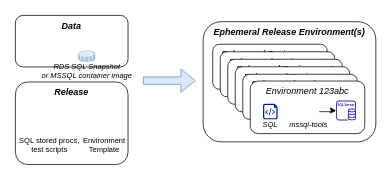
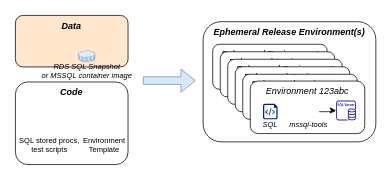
  <mxCell id="0" />
  <mxCell id="1" parent="0" />
- <mxCell id="2" value="&lt;i style=&quot;font-size: 12px;&quot;&gt;Release&lt;/i&gt;" style="rounded=1;whiteSpace=wrap;html=1;fontSize=12;labelPosition=center;verticalLabelPosition=middle;align=center;verticalAlign=top;fontStyle=1" vertex="1" parent="1"><mxGeometry x="20" y="108.64" width="150" height="110" as="geometry" /></mxCell>
- <mxCell id="3" value="&lt;i style=&quot;font-size: 12px;&quot;&gt;Data&lt;/i&gt;" style="rounded=1;whiteSpace=wrap;html=1;fontSize=12;labelPosition=center;verticalLabelPosition=middle;align=center;verticalAlign=top;fontStyle=1" vertex="1" parent="1"><mxGeometry x="20" y="20" width="150" height="68.64" as="geometry" /></mxCell>
+ <mxCell id="2" value="&lt;i style=&quot;font-size: 12px;&quot;&gt;Code&lt;/i&gt;" style="rounded=1;whiteSpace=wrap;html=1;fontSize=12;labelPosition=center;verticalLabelPosition=middle;align=center;verticalAlign=top;fontStyle=1" vertex="1" parent="1"><mxGeometry x="20" y="108.64" width="150" height="110" as="geometry" /></mxCell>
+ <mxCell id="3" value="&lt;i style=&quot;font-size: 12px;&quot;&gt;Data&lt;/i&gt;" style="rounded=1;whiteSpace=wrap;html=1;fontSize=12;labelPosition=center;verticalLabelPosition=middle;align=center;verticalAlign=top;fontStyle=1;fillColor=#ffe6cc;" vertex="1" parent="1"><mxGeometry x="20" y="20" width="150" height="68.64" as="geometry" /></mxCell>
  <mxCell id="4" value="&lt;i&gt;Ephemeral Release Environment(s)&lt;/i&gt;" style="rounded=1;whiteSpace=wrap;html=1;verticalAlign=top;fontStyle=1;" vertex="1" parent="1"><mxGeometry x="270" y="28.4" width="230" height="160" as="geometry" /></mxCell>
  <mxCell id="5" value="&lt;span&gt;Ephemeral Environment&lt;/span&gt;" style="rounded=1;whiteSpace=wrap;html=1;verticalAlign=top;fontStyle=2;" vertex="1" parent="1"><mxGeometry x="282.78" y="58.4" width="152.45" height="60" as="geometry" /></mxCell>
  <mxCell id="6" value="" style="sketch=0;outlineConnect=0;fontColor=#232F3E;gradientColor=none;fillColor=#2E27AD;strokeColor=none;dashed=0;verticalLabelPosition=bottom;verticalAlign=top;align=center;html=1;fontSize=10;fontStyle=0;aspect=fixed;pointerEvents=1;shape=mxgraph.aws4.rds_sql_server_instance;" vertex="1" parent="1"><mxGeometry x="398.07" y="85.74" width="27.16" height="27.16" as="geometry" /></mxCell>
  <mxCell id="7" style="edgeStyle=orthogonalEdgeStyle;rounded=0;orthogonalLoop=1;jettySize=auto;html=1;startArrow=none;exitX=1;exitY=0.5;exitDx=0;exitDy=0;" edge="1" parent="1" target="6" source="8"><mxGeometry relative="1" as="geometry"><mxPoint x="367.78" y="108.672" as="sourcePoint" /></mxGeometry></mxCell>
  <mxCell id="8" value="" style="shape=image;html=1;verticalAlign=top;verticalLabelPosition=bottom;labelBackgroundColor=#ffffff;imageAspect=0;aspect=fixed;image=https://cdn1.iconfinder.com/data/icons/unicons-line-vol-3/24/docker-128.png;spacingTop=-7;fontSize=10;" vertex="1" parent="1"><mxGeometry x="345.23" y="83.53" width="29.37" height="29.37" as="geometry" /></mxCell>
  <mxCell id="9" style="edgeStyle=orthogonalEdgeStyle;rounded=0;orthogonalLoop=1;jettySize=auto;html=1;" edge="1" parent="1" source="10" target="8"><mxGeometry relative="1" as="geometry" /></mxCell>
  <mxCell id="10" value="" style="sketch=0;aspect=fixed;pointerEvents=1;shadow=0;dashed=0;html=1;strokeColor=none;labelPosition=center;verticalLabelPosition=bottom;verticalAlign=top;align=center;fillColor=#00188D;shape=mxgraph.azure.script_file;spacingTop=2;fontSize=10;" vertex="1" parent="1"><mxGeometry x="299.78" y="87.78" width="19.38" height="20.62" as="geometry" /></mxCell>
  <mxCell id="11" value="&lt;span&gt;Ephemeral Environment&lt;/span&gt;" style="rounded=1;whiteSpace=wrap;html=1;verticalAlign=top;fontStyle=2;" vertex="1" parent="1"><mxGeometry x="292.78" y="68.4" width="152.45" height="60" as="geometry" /></mxCell>
  <mxCell id="12" value="" style="sketch=0;outlineConnect=0;fontColor=#232F3E;gradientColor=none;fillColor=#2E27AD;strokeColor=none;dashed=0;verticalLabelPosition=bottom;verticalAlign=top;align=center;html=1;fontSize=10;fontStyle=0;aspect=fixed;pointerEvents=1;shape=mxgraph.aws4.rds_sql_server_instance;" vertex="1" parent="1"><mxGeometry x="408.07" y="95.74" width="27.16" height="27.16" as="geometry" /></mxCell>
  <mxCell id="13" style="edgeStyle=orthogonalEdgeStyle;rounded=0;orthogonalLoop=1;jettySize=auto;html=1;startArrow=none;exitX=1;exitY=0.5;exitDx=0;exitDy=0;" edge="1" parent="1" source="14" target="12"><mxGeometry relative="1" as="geometry"><mxPoint x="377.78" y="118.672" as="sourcePoint" /></mxGeometry></mxCell>
  <mxCell id="14" value="" style="shape=image;html=1;verticalAlign=top;verticalLabelPosition=bottom;labelBackgroundColor=#ffffff;imageAspect=0;aspect=fixed;image=https://cdn1.iconfinder.com/data/icons/unicons-line-vol-3/24/docker-128.png;spacingTop=-7;fontSize=10;" vertex="1" parent="1"><mxGeometry x="355.23" y="93.53" width="29.37" height="29.37" as="geometry" /></mxCell>
  <mxCell id="15" style="edgeStyle=orthogonalEdgeStyle;rounded=0;orthogonalLoop=1;jettySize=auto;html=1;" edge="1" parent="1" source="16" target="14"><mxGeometry relative="1" as="geometry" /></mxCell>
  <mxCell id="16" value="" style="sketch=0;aspect=fixed;pointerEvents=1;shadow=0;dashed=0;html=1;strokeColor=none;labelPosition=center;verticalLabelPosition=bottom;verticalAlign=top;align=center;fillColor=#00188D;shape=mxgraph.azure.script_file;spacingTop=2;fontSize=10;" vertex="1" parent="1"><mxGeometry x="309.78" y="97.78" width="19.38" height="20.62" as="geometry" /></mxCell>
  <mxCell id="17" value="&lt;span&gt;Ephemeral Environment&lt;/span&gt;" style="rounded=1;whiteSpace=wrap;html=1;verticalAlign=top;fontStyle=2;" vertex="1" parent="1"><mxGeometry x="302.78" y="78.4" width="152.45" height="60" as="geometry" /></mxCell>
  <mxCell id="18" value="" style="sketch=0;outlineConnect=0;fontColor=#232F3E;gradientColor=none;fillColor=#2E27AD;strokeColor=none;dashed=0;verticalLabelPosition=bottom;verticalAlign=top;align=center;html=1;fontSize=10;fontStyle=0;aspect=fixed;pointerEvents=1;shape=mxgraph.aws4.rds_sql_server_instance;" vertex="1" parent="1"><mxGeometry x="418.07" y="105.74" width="27.16" height="27.16" as="geometry" /></mxCell>
  <mxCell id="19" style="edgeStyle=orthogonalEdgeStyle;rounded=0;orthogonalLoop=1;jettySize=auto;html=1;startArrow=none;exitX=1;exitY=0.5;exitDx=0;exitDy=0;" edge="1" parent="1" source="20" target="18"><mxGeometry relative="1" as="geometry"><mxPoint x="387.78" y="128.672" as="sourcePoint" /></mxGeometry></mxCell>
  <mxCell id="20" value="" style="shape=image;html=1;verticalAlign=top;verticalLabelPosition=bottom;labelBackgroundColor=#ffffff;imageAspect=0;aspect=fixed;image=https://cdn1.iconfinder.com/data/icons/unicons-line-vol-3/24/docker-128.png;spacingTop=-7;fontSize=10;" vertex="1" parent="1"><mxGeometry x="365.23" y="103.53" width="29.37" height="29.37" as="geometry" /></mxCell>
  <mxCell id="21" style="edgeStyle=orthogonalEdgeStyle;rounded=0;orthogonalLoop=1;jettySize=auto;html=1;" edge="1" parent="1" source="22" target="20"><mxGeometry relative="1" as="geometry" /></mxCell>
  <mxCell id="22" value="" style="sketch=0;aspect=fixed;pointerEvents=1;shadow=0;dashed=0;html=1;strokeColor=none;labelPosition=center;verticalLabelPosition=bottom;verticalAlign=top;align=center;fillColor=#00188D;shape=mxgraph.azure.script_file;spacingTop=2;fontSize=10;" vertex="1" parent="1"><mxGeometry x="319.78" y="107.78" width="19.38" height="20.62" as="geometry" /></mxCell>
  <mxCell id="23" value="&lt;span&gt;Ephemeral Environment&lt;/span&gt;" style="rounded=1;whiteSpace=wrap;html=1;verticalAlign=top;fontStyle=2;" vertex="1" parent="1"><mxGeometry x="312.78" y="88.4" width="152.45" height="60" as="geometry" /></mxCell>
  <mxCell id="24" value="" style="sketch=0;outlineConnect=0;fontColor=#232F3E;gradientColor=none;fillColor=#2E27AD;strokeColor=none;dashed=0;verticalLabelPosition=bottom;verticalAlign=top;align=center;html=1;fontSize=10;fontStyle=0;aspect=fixed;pointerEvents=1;shape=mxgraph.aws4.rds_sql_server_instance;" vertex="1" parent="1"><mxGeometry x="428.07" y="115.74" width="27.16" height="27.16" as="geometry" /></mxCell>
  <mxCell id="25" style="edgeStyle=orthogonalEdgeStyle;rounded=0;orthogonalLoop=1;jettySize=auto;html=1;startArrow=none;exitX=1;exitY=0.5;exitDx=0;exitDy=0;" edge="1" parent="1" source="26" target="24"><mxGeometry relative="1" as="geometry"><mxPoint x="397.78" y="138.672" as="sourcePoint" /></mxGeometry></mxCell>
  <mxCell id="26" value="" style="shape=image;html=1;verticalAlign=top;verticalLabelPosition=bottom;labelBackgroundColor=#ffffff;imageAspect=0;aspect=fixed;image=https://cdn1.iconfinder.com/data/icons/unicons-line-vol-3/24/docker-128.png;spacingTop=-7;fontSize=10;" vertex="1" parent="1"><mxGeometry x="375.23" y="113.53" width="29.37" height="29.37" as="geometry" /></mxCell>
  <mxCell id="27" style="edgeStyle=orthogonalEdgeStyle;rounded=0;orthogonalLoop=1;jettySize=auto;html=1;" edge="1" parent="1" source="28" target="26"><mxGeometry relative="1" as="geometry" /></mxCell>
  <mxCell id="28" value="" style="sketch=0;aspect=fixed;pointerEvents=1;shadow=0;dashed=0;html=1;strokeColor=none;labelPosition=center;verticalLabelPosition=bottom;verticalAlign=top;align=center;fillColor=#00188D;shape=mxgraph.azure.script_file;spacingTop=2;fontSize=10;" vertex="1" parent="1"><mxGeometry x="329.78" y="117.78" width="19.38" height="20.62" as="geometry" /></mxCell>
  <mxCell id="29" value="&lt;span&gt;Ephemeral Environment&lt;/span&gt;" style="rounded=1;whiteSpace=wrap;html=1;verticalAlign=top;fontStyle=2;" vertex="1" parent="1"><mxGeometry x="322.78" y="98.4" width="152.45" height="60" as="geometry" /></mxCell>
  <mxCell id="30" value="" style="sketch=0;outlineConnect=0;fontColor=#232F3E;gradientColor=none;fillColor=#2E27AD;strokeColor=none;dashed=0;verticalLabelPosition=bottom;verticalAlign=top;align=center;html=1;fontSize=10;fontStyle=0;aspect=fixed;pointerEvents=1;shape=mxgraph.aws4.rds_sql_server_instance;" vertex="1" parent="1"><mxGeometry x="438.07" y="125.74" width="27.16" height="27.16" as="geometry" /></mxCell>
  <mxCell id="31" style="edgeStyle=orthogonalEdgeStyle;rounded=0;orthogonalLoop=1;jettySize=auto;html=1;startArrow=none;exitX=1;exitY=0.5;exitDx=0;exitDy=0;" edge="1" parent="1" source="32" target="30"><mxGeometry relative="1" as="geometry"><mxPoint x="407.78" y="148.672" as="sourcePoint" /></mxGeometry></mxCell>
  <mxCell id="32" value="" style="shape=image;html=1;verticalAlign=top;verticalLabelPosition=bottom;labelBackgroundColor=#ffffff;imageAspect=0;aspect=fixed;image=https://cdn1.iconfinder.com/data/icons/unicons-line-vol-3/24/docker-128.png;spacingTop=-7;fontSize=10;" vertex="1" parent="1"><mxGeometry x="385.23" y="123.53" width="29.37" height="29.37" as="geometry" /></mxCell>
  <mxCell id="33" style="edgeStyle=orthogonalEdgeStyle;rounded=0;orthogonalLoop=1;jettySize=auto;html=1;" edge="1" parent="1" source="34" target="32"><mxGeometry relative="1" as="geometry" /></mxCell>
  <mxCell id="34" value="" style="sketch=0;aspect=fixed;pointerEvents=1;shadow=0;dashed=0;html=1;strokeColor=none;labelPosition=center;verticalLabelPosition=bottom;verticalAlign=top;align=center;fillColor=#00188D;shape=mxgraph.azure.script_file;spacingTop=2;fontSize=10;" vertex="1" parent="1"><mxGeometry x="339.78" y="127.78" width="19.38" height="20.62" as="geometry" /></mxCell>
  <mxCell id="35" value="&lt;span&gt;Environment 123abc&lt;/span&gt;" style="rounded=1;whiteSpace=wrap;html=1;verticalAlign=top;fontStyle=2;" vertex="1" parent="1"><mxGeometry x="332.78" y="107.4" width="152.45" height="70" as="geometry" /></mxCell>
  <mxCell id="36" value="" style="sketch=0;outlineConnect=0;fontColor=#232F3E;gradientColor=none;fillColor=#2E27AD;strokeColor=none;dashed=0;verticalLabelPosition=bottom;verticalAlign=top;align=center;html=1;fontSize=10;fontStyle=0;aspect=fixed;pointerEvents=1;shape=mxgraph.aws4.rds_sql_server_instance;" vertex="1" parent="1"><mxGeometry x="447.07" y="133.4" width="26.5" height="26.5" as="geometry" /></mxCell>
  <mxCell id="37" style="edgeStyle=orthogonalEdgeStyle;rounded=0;orthogonalLoop=1;jettySize=auto;html=1;startArrow=none;exitX=1;exitY=0.5;exitDx=0;exitDy=0;" edge="1" parent="1" source="38" target="36"><mxGeometry relative="1" as="geometry"><mxPoint x="417.78" y="158.672" as="sourcePoint" /></mxGeometry></mxCell>
  <mxCell id="38" value="mssql-tools" style="shape=image;html=1;verticalAlign=top;verticalLabelPosition=bottom;labelBackgroundColor=#ffffff;imageAspect=0;aspect=fixed;image=https://cdn1.iconfinder.com/data/icons/unicons-line-vol-3/24/docker-128.png;spacingTop=-10;fontSize=10;fontStyle=2" vertex="1" parent="1"><mxGeometry x="395.23" y="133.53" width="29.37" height="29.37" as="geometry" /></mxCell>
  <mxCell id="39" value="SQL" style="sketch=0;aspect=fixed;pointerEvents=1;shadow=0;dashed=0;html=1;strokeColor=none;labelPosition=center;verticalLabelPosition=bottom;verticalAlign=top;align=center;fillColor=#00188D;shape=mxgraph.azure.script_file;spacingTop=-5;fontSize=10;fontStyle=2" vertex="1" parent="1"><mxGeometry x="349.78" y="137.78" width="19.38" height="20.62" as="geometry" /></mxCell>
  <mxCell id="40" value="" style="shape=image;html=1;verticalAlign=top;verticalLabelPosition=bottom;labelBackgroundColor=#ffffff;imageAspect=0;aspect=fixed;image=https://cdn2.iconfinder.com/data/icons/font-awesome/1792/git-square-128.png;fontSize=10;" vertex="1" parent="1"><mxGeometry x="53.67" y="110.26" width="23.51" height="23.51" as="geometry" /></mxCell>
  <mxCell id="41" value="Environment&lt;br&gt;Template" style="shape=image;html=1;verticalAlign=top;verticalLabelPosition=bottom;labelBackgroundColor=#ffffff;imageAspect=0;aspect=fixed;image=https://cdn2.iconfinder.com/data/icons/webinjection/48x48%20PNG/blueprint%20tool.png;fontSize=10;" vertex="1" parent="1"><mxGeometry x="121.5" y="142.39" width="32.5" height="32.5" as="geometry" /></mxCell>
  <mxCell id="42" value="SQL stored procs,&lt;br&gt;test scripts" style="shape=image;html=1;verticalAlign=top;verticalLabelPosition=bottom;labelBackgroundColor=#ffffff;imageAspect=0;aspect=fixed;image=https://cdn1.iconfinder.com/data/icons/hawcons/32/699166-icon-89-document-file-sql-128.png;fontSize=10;" vertex="1" parent="1"><mxGeometry x="49" y="141.64" width="32.28" height="32.28" as="geometry" /></mxCell>
  <mxCell id="43" value="RDS SQL Snapshot&lt;br&gt;or MSSQL container image" style="shadow=0;dashed=0;html=1;labelPosition=center;verticalLabelPosition=bottom;verticalAlign=top;align=center;outlineConnect=0;shape=mxgraph.veeam.3d.datastore_snapshot;fontStyle=2;fontSize=10;spacingTop=-5;" vertex="1" parent="1"><mxGeometry x="103.86" y="67.16" width="22.28" height="14.32" as="geometry" /></mxCell>
  <mxCell id="44" value="" style="shape=image;html=1;verticalAlign=top;verticalLabelPosition=bottom;labelBackgroundColor=#ffffff;imageAspect=0;aspect=fixed;image=https://cdn4.iconfinder.com/data/icons/ionicons/512/icon-plus-round-128.png;fontSize=10;" vertex="1" parent="1"><mxGeometry x="86" y="89.64" width="18" height="18" as="geometry" /></mxCell>
  <mxCell id="45" value="" style="shape=flexArrow;endArrow=classic;html=1;rounded=0;fontSize=10;fillColor=#dae8fc;strokeColor=#6c8ebf;" edge="1" parent="1"><mxGeometry width="50" height="50" relative="1" as="geometry"><mxPoint x="190" y="106.84" as="sourcePoint" /><mxPoint x="260" y="106.84" as="targetPoint" /></mxGeometry></mxCell>
